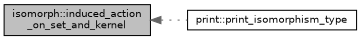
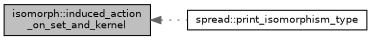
  digraph {
    rankdir=LR
    node [color=black fontname=Helvetica fontsize=10 shape=record style=filled]
    n1 [fillcolor=grey75 fontcolor=black height=0.2 label="isomorph::induced_action\l_on_set_and_kernel" width=0.4]
-   n2 [fillcolor=white height=0.2 label="print::print_isomorphism_type" width=0.4]
+   n2 [fillcolor=white height=0.2 label="spread::print_isomorphism_type" width=0.4]
    n1 -> n2 [color=gray40 dir=back fontname=Helvetica fontsize=10 labelfontname=Helvetica labelfontsize=10 style=dotted]
  }
